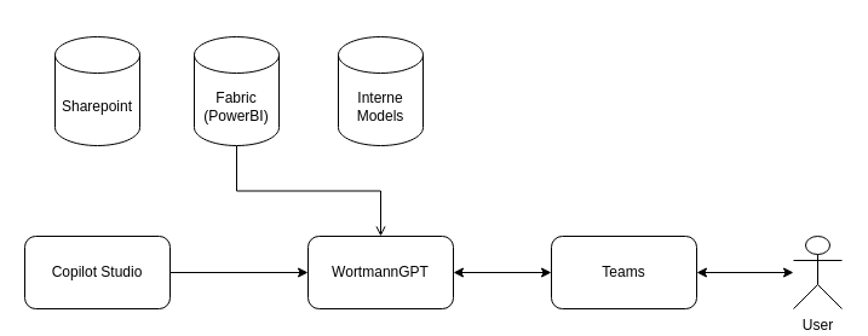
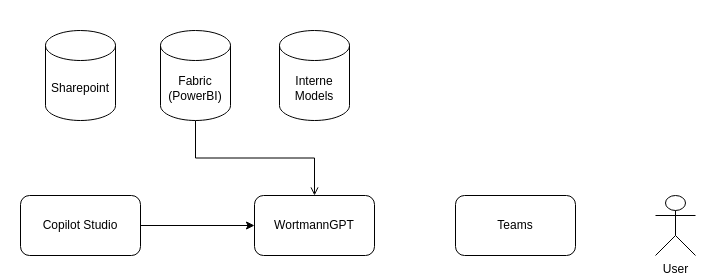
  <mxCell id="0" />
  <mxCell id="1" parent="0" />
  <mxCell id="2" style="edgeStyle=orthogonalEdgeStyle;rounded=0;orthogonalLoop=1;jettySize=auto;html=1;exitX=1;exitY=0.5;exitDx=0;exitDy=0;entryX=0;entryY=0.5;entryDx=0;entryDy=0;" edge="1" parent="1" source="3" target="7"><mxGeometry relative="1" as="geometry" /></mxCell>
  <mxCell id="3" value="Copilot Studio" style="rounded=1;whiteSpace=wrap;html=1;" vertex="1" parent="1"><mxGeometry x="20" y="195" width="120" height="60" as="geometry" /></mxCell>
  <mxCell id="4" value="Sharepoint" style="shape=cylinder3;whiteSpace=wrap;html=1;boundedLbl=1;backgroundOutline=1;size=15;" vertex="1" parent="1"><mxGeometry x="45" y="30" width="70" height="90" as="geometry" /></mxCell>
  <mxCell id="5" value="User" style="shape=umlActor;verticalLabelPosition=bottom;verticalAlign=top;html=1;outlineConnect=0;" vertex="1" parent="1"><mxGeometry x="655" y="195" width="40" height="60" as="geometry" /></mxCell>
- <mxCell id="6" style="edgeStyle=orthogonalEdgeStyle;rounded=0;orthogonalLoop=1;jettySize=auto;html=1;exitX=1;exitY=0.5;exitDx=0;exitDy=0;entryX=0;entryY=0.5;entryDx=0;entryDy=0;startArrow=classic;startFill=1;" edge="1" parent="1" source="7" target="12"><mxGeometry relative="1" as="geometry" /></mxCell>
  <mxCell id="7" value="WortmannGPT" style="rounded=1;whiteSpace=wrap;html=1;" vertex="1" parent="1"><mxGeometry x="254" y="195" width="120" height="60" as="geometry" /></mxCell>
  <mxCell id="8" style="edgeStyle=orthogonalEdgeStyle;rounded=0;orthogonalLoop=1;jettySize=auto;html=1;exitX=0.5;exitY=1;exitDx=0;exitDy=0;exitPerimeter=0;entryX=0.5;entryY=0;entryDx=0;entryDy=0;endArrow=open;" edge="1" parent="1" source="9" target="7"><mxGeometry relative="1" as="geometry" /></mxCell>
  <mxCell id="9" value="Fabric (PowerBI)" style="shape=cylinder3;whiteSpace=wrap;html=1;boundedLbl=1;backgroundOutline=1;size=15;" vertex="1" parent="1"><mxGeometry x="160" y="30" width="70" height="90" as="geometry" /></mxCell>
  <mxCell id="10" value="Interne Models" style="shape=cylinder3;whiteSpace=wrap;html=1;boundedLbl=1;backgroundOutline=1;size=15;" vertex="1" parent="1"><mxGeometry x="279" y="30" width="70" height="90" as="geometry" /></mxCell>
- <mxCell id="11" style="edgeStyle=orthogonalEdgeStyle;rounded=0;orthogonalLoop=1;jettySize=auto;html=1;exitX=1;exitY=0.5;exitDx=0;exitDy=0;startArrow=classic;startFill=1;" edge="1" parent="1" source="12" target="5"><mxGeometry relative="1" as="geometry" /></mxCell>
  <mxCell id="12" value="Teams" style="rounded=1;whiteSpace=wrap;html=1;" vertex="1" parent="1"><mxGeometry x="455" y="195" width="120" height="60" as="geometry" /></mxCell>
  <mxCell id="13" value="" style="shape=image;verticalLabelPosition=bottom;labelBackgroundColor=default;verticalAlign=top;aspect=fixed;imageAspect=0;image=https://media.trustradius.com/product-logos/rh/K2/PHZJJTUZ5CS0-180x180.PNG;" vertex="1" parent="1"><mxGeometry x="115" y="160" width="55" height="55" as="geometry" /></mxCell>
  <mxCell id="14" value="" style="shape=image;verticalLabelPosition=bottom;labelBackgroundColor=default;verticalAlign=top;aspect=fixed;imageAspect=0;image=https://upload.wikimedia.org/wikipedia/commons/thumb/e/e1/Microsoft_Office_SharePoint_%282019%E2%80%93present%29.svg/512px-Microsoft_Office_SharePoint_%282019%E2%80%93present%29.svg.png;" vertex="1" parent="1"><mxGeometry x="87.88" y="20" width="52.12" height="51" as="geometry" /></mxCell>
  <mxCell id="15" value="" style="shape=image;imageAspect=0;aspect=fixed;verticalLabelPosition=bottom;verticalAlign=top;image=https://upload.wikimedia.org/wikipedia/en/4/45/Hugging_Face_logo.svg;clipPath=inset(0% 75% 0% 0%);" vertex="1" parent="1"><mxGeometry x="325" y="20" width="56.82" height="50" as="geometry" /></mxCell>
  <mxCell id="16" value="" style="shape=image;verticalLabelPosition=bottom;labelBackgroundColor=default;verticalAlign=top;aspect=fixed;imageAspect=0;image=https://upload.wikimedia.org/wikipedia/commons/thumb/c/c9/Microsoft_Office_Teams_%282018%E2%80%93present%29.svg/1920px-Microsoft_Office_Teams_%282018%E2%80%93present%29.svg.png;" vertex="1" parent="1"><mxGeometry x="545" y="165.75" width="48.34" height="45" as="geometry" /></mxCell>
  <mxCell id="17" value="" style="shape=image;verticalLabelPosition=bottom;labelBackgroundColor=default;verticalAlign=top;aspect=fixed;imageAspect=0;image=https://upload.wikimedia.org/wikipedia/en/thumb/2/20/Power_BI_logo.svg/1280px-Power_BI_logo.svg.png;" vertex="1" parent="1"><mxGeometry x="204" y="20" width="50" height="50" as="geometry" /></mxCell>
  <mxCell id="18" value="" style="shape=image;verticalLabelPosition=bottom;labelBackgroundColor=default;verticalAlign=top;aspect=fixed;imageAspect=0;image=https://cdn.lovesavingsgroup.com/logos/tamaris.png;" vertex="1" parent="1"><mxGeometry x="355" y="165.75" width="43.5" height="43.5" as="geometry" /></mxCell>
